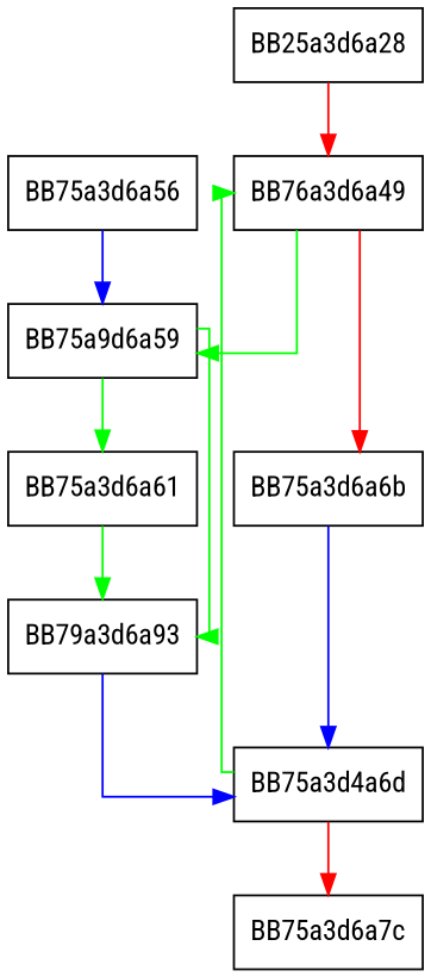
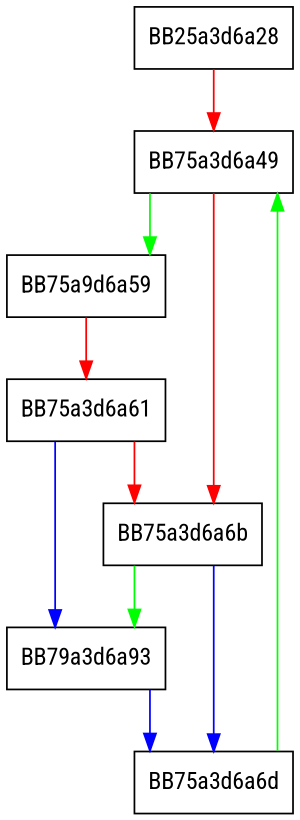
  digraph {
    fontname="Roboto Condensed"
    splines=ortho
    node [fontname="Roboto Condensed" shape=box]
    edge [color=red fontname="Roboto Condensed"]
    n1 [label=BB25a3d6a28]
-   BB75a3d6a49 [label=BB76a3d6a49]
+   BB75a3d6a49
    n3 [label=BB75a9d6a59]
    BB75a3d6a6b
    n5 [label=BB79a3d6a93]
    n6 [label=BB75a3d6a61]
-   BB75a3d6a56
-   BB75a3d6a6d [label=BB75a3d4a6d]
-   BB75a3d6a7c
+   BB75a3d6a6d
    n1 -> BB75a3d6a49
    BB75a3d6a49 -> n3 [color=green]
    BB75a3d6a49 -> BB75a3d6a6b
-   n3 -> n5 [color=green]
-   n3 -> n6 [color=green]
+   BB75a3d6a6b -> n5 [color=green]
+   n3 -> n6
    BB75a3d6a6b -> BB75a3d6a6d [color=blue]
    n5 -> BB75a3d6a6d [color=blue]
-   n6 -> n5 [color=green]
-   BB75a3d6a56 -> n3 [color=blue]
+   n6 -> BB75a3d6a6b
+   n6 -> n5 [color=blue]
    BB75a3d6a6d -> BB75a3d6a49 [color=green]
-   BB75a3d6a6d -> BB75a3d6a7c
  }
